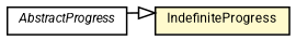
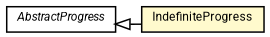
  digraph {
    nodesep=0.15
    rankdir=LR
    ranksep=0.25
    node [fontcolor=black fontname=Roboto fontsize=8 margin=0 shape=plaintext]
    n1 [height=0 label=<<table title="de.lmu.ifi.dbs.elki.logging.progress.AbstractProgress" border="0" cellborder="1" cellspacing="0" cellpadding="2" href="AbstractProgress.html" target="_parent"> 		<tr><td><table border="0" cellspacing="0" cellpadding="1"> 		<tr><td align="center" balign="center"> <font face="Roboto"><i>AbstractProgress</i></font> </td></tr> 		</table></td></tr> 		</table>> width=0]
    n2 [height=0 label=<<table title="de.lmu.ifi.dbs.elki.logging.progress.IndefiniteProgress" border="0" cellborder="1" cellspacing="0" cellpadding="2" bgcolor="lemonChiffon" href="IndefiniteProgress.html" target="_parent"> 		<tr><td><table border="0" cellspacing="0" cellpadding="1"> 		<tr><td align="center" balign="center"> <font face="Roboto">IndefiniteProgress</font> </td></tr> 		</table></td></tr> 		</table>> width=0]
-   n2 -> n1 [arrowtail=empty color=black dir=back fontname=Roboto fontsize=7 labelfontname=Roboto labelfontsize=7 weight=10]
+   n1 -> n2 [arrowtail=empty color=black dir=back fontname=Roboto fontsize=7 labelfontname=Roboto labelfontsize=7 weight=10]
  }
